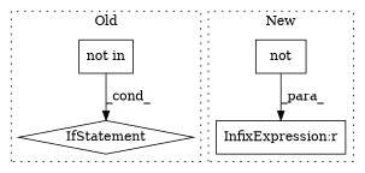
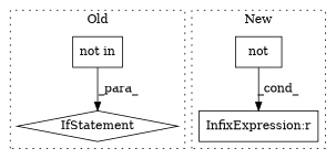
  digraph {
    node [l=3 shape=box]
    n1 [a=108 l=37 label="not in" s=4446]
    n2 [a=25 label=IfStatement s=4484 shape=diamond]
    n3 [a=32 l="4,1" label=not s="4589,4614"]
    n4 [a=27 label="InfixExpression:r" s=4586]
    subgraph cluster_1 {
      label=Old
      style=dotted
      n1
      n2
    }
    subgraph cluster_2 {
      label=New
      style=dotted
      n3
      n4
    }
-   n1 -> n2 [label=_cond_]
-   n3 -> n4 [label=_para_]
+   n1 -> n2 [label=_para_]
+   n3 -> n4 [label=_cond_]
  }
